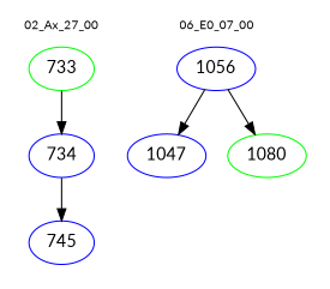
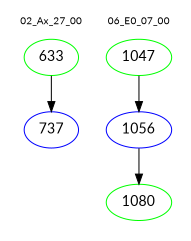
  digraph {
    fontname=Lato
    node [color=green fontname=Lato]
    edge [color=black fontname=Lato]
-   n1 [label=733]
-   n2 [color=blue label=734]
-   n3 [color=blue label=745]
-   n4 [color=blue label=1047]
+   n1 [label=633]
+   n2 [color=blue label=737]
+   n4 [label=1047]
    n5 [color=blue label=1056]
    n6 [label=1080]
    subgraph cluster_1 {
      color=white
      fontsize=10
      label="02_Ax_27_00"
      n1
      n2
-     n3
    }
    subgraph cluster_2 {
      color=white
      fontsize=10
      label="06_E0_07_00"
      n4
      n5
      n6
    }
    n1 -> n2
-   n2 -> n3
-   n5 -> n4
+   n4 -> n5
    n5 -> n6
  }
